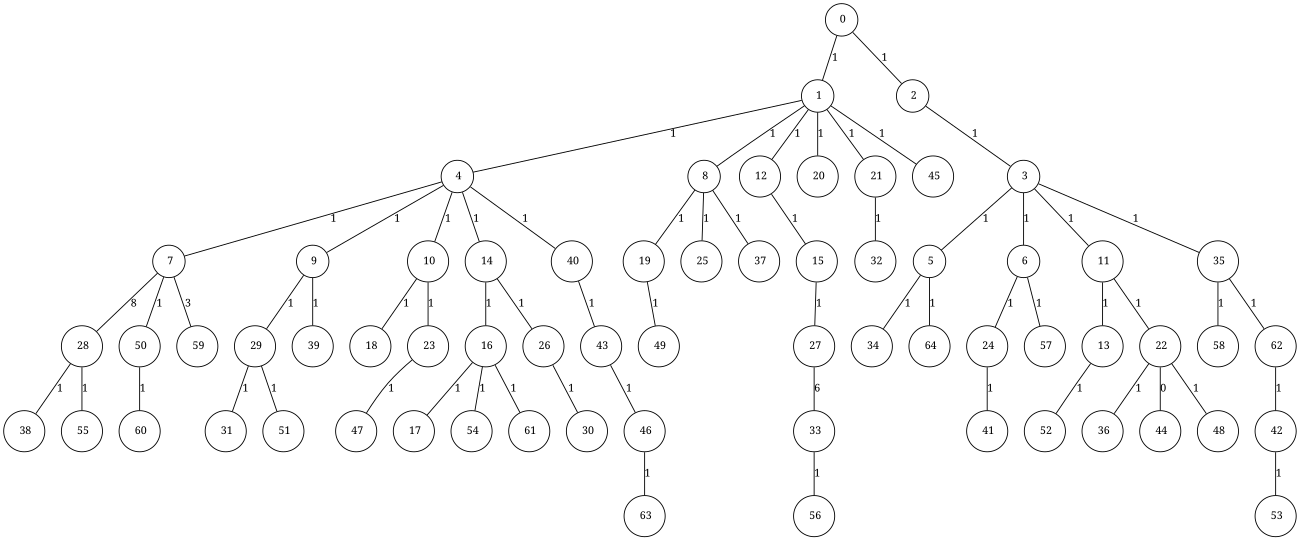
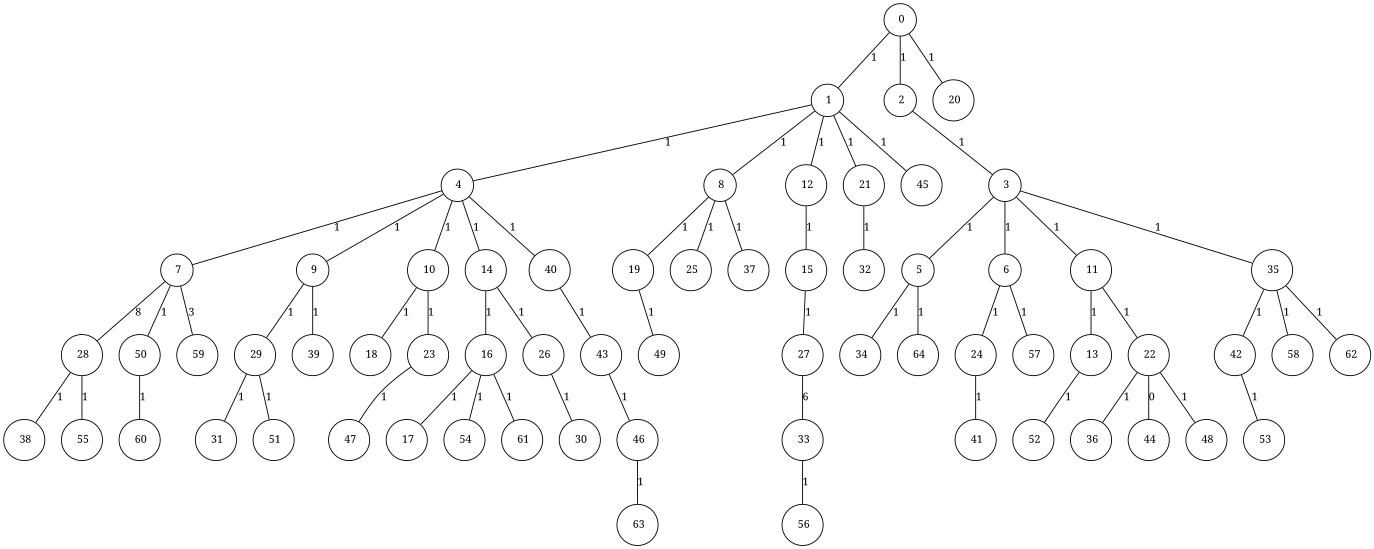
  graph {
    fixedsize="true;"
    fontname="Noto Serif"
    node [color=black fontname="Noto Serif" fontsize=12 hight=.12 shape=circle]
    edge [fontname="Noto Serif" fontsize=12]
    n1 [label=" 0" width=.12]
    n2 [label=" 1" width=.12]
    n3 [label=" 2" width=.12]
    n4 [label=" 4" width=.12]
    n5 [label=" 8" width=.12]
    n6 [label=" 12" width=.12]
    n7 [label=" 20" width=.12]
    n8 [label=" 21" width=.12]
    n9 [label=" 45" width=.12]
    n10 [label=" 3" width=.12]
    n11 [label=" 7" width=.12]
    n12 [label=" 9" width=.12]
    n13 [label=" 10" width=.12]
    n14 [label=" 14" width=.12]
    n15 [label=" 40" width=.12]
    n16 [label=" 19" width=.12]
    n17 [label=" 25" width=.12]
    n18 [label=" 37" width=.12]
    n19 [label=" 15" width=.12]
    n20 [label=" 32" width=.12]
    n21 [label=" 5" width=.12]
    n22 [label=" 6" width=.12]
    n23 [label=" 11" width=.12]
    n24 [label=" 35" width=.12]
    n25 [label=" 34" width=.12]
    n26 [label=" 64" width=.12]
    n27 [label=" 24" width=.12]
    n28 [label=" 57" width=.12]
    n29 [label=" 13" width=.12]
    n30 [label=" 22" width=.12]
    n31 [label=" 42" width=.12]
    n32 [label=" 58" width=.12]
    n33 [label=" 62" width=.12]
    n34 [label=" 28" width=.12]
    n35 [label=" 50" width=.12]
    n36 [label=" 59" width=.12]
    n37 [label=" 29" width=.12]
    n38 [label=" 39" width=.12]
    n39 [label=" 18" width=.12]
    n40 [label=" 23" width=.12]
    n41 [label=" 16" width=.12]
    n42 [label=" 26" width=.12]
    n43 [label=" 43" width=.12]
    n44 [label=" 41" width=.12]
    n45 [label=" 38" width=.12]
    n46 [label=" 55" width=.12]
    n47 [label=" 60" width=.12]
    n48 [label=" 49" width=.12]
    n49 [label=" 31" width=.12]
    n50 [label=" 51" width=.12]
    n51 [label=" 47" width=.12]
    n52 [label=" 52" width=.12]
    n53 [label=" 36" width=.12]
    n54 [label=" 44" width=.12]
    n55 [label=" 48" width=.12]
    n56 [label=" 27" width=.12]
    n57 [label=" 17" width=.12]
    n58 [label=" 54" width=.12]
    n59 [label=" 61" width=.12]
    n60 [label=" 30" width=.12]
    n61 [label=" 33" width=.12]
    n62 [label=" 56" width=.12]
    n63 [label=" 53" width=.12]
    n64 [label=" 46" width=.12]
    n65 [label=" 63" width=.12]
    n1 -- n2 [label=1]
    n1 -- n3 [label=1]
    n2 -- n4 [label=1]
    n2 -- n5 [label=1]
    n2 -- n6 [label=1]
-   n2 -- n7 [label=1]
+   n1 -- n7 [label=1]
    n2 -- n8 [label=1]
    n2 -- n9 [label=1]
    n3 -- n10 [label=1]
    n4 -- n11 [label=1]
    n4 -- n12 [label=1]
    n4 -- n13 [label=1]
    n4 -- n14 [label=1]
    n4 -- n15 [label=1]
    n5 -- n16 [label=1]
    n5 -- n17 [label=1]
    n5 -- n18 [label=1]
    n6 -- n19 [label=1]
    n8 -- n20 [label=1]
    n10 -- n21 [label=1]
    n10 -- n22 [label=1]
    n10 -- n23 [label=1]
    n10 -- n24 [label=1]
    n11 -- n34 [label=8]
    n11 -- n35 [label=1]
    n11 -- n36 [label=3]
    n12 -- n37 [label=1]
    n12 -- n38 [label=1]
    n13 -- n39 [label=1]
    n13 -- n40 [label=1]
    n14 -- n41 [label=1]
    n14 -- n42 [label=1]
    n15 -- n43 [label=1]
    n16 -- n48 [label=1]
    n19 -- n56 [label=1]
    n21 -- n25 [label=1]
    n21 -- n26 [label=1]
    n22 -- n27 [label=1]
    n22 -- n28 [label=1]
    n23 -- n29 [label=1]
    n23 -- n30 [label=1]
-   n33 -- n31 [label=1]
+   n24 -- n31 [label=1]
    n24 -- n32 [label=1]
    n24 -- n33 [label=1]
    n27 -- n44 [label=1]
    n29 -- n52 [label=1]
    n30 -- n53 [label=1]
    n30 -- n54 [label=0]
    n30 -- n55 [label=1]
    n31 -- n63 [label=1]
    n34 -- n45 [label=1]
    n34 -- n46 [label=1]
    n35 -- n47 [label=1]
    n37 -- n49 [label=1]
    n37 -- n50 [label=1]
    n40 -- n51 [label=1]
    n41 -- n57 [label=1]
    n41 -- n58 [label=1]
    n41 -- n59 [label=1]
    n42 -- n60 [label=1]
    n43 -- n64 [label=1]
    n56 -- n61 [label=6]
    n61 -- n62 [label=1]
    n64 -- n65 [label=1]
  }
